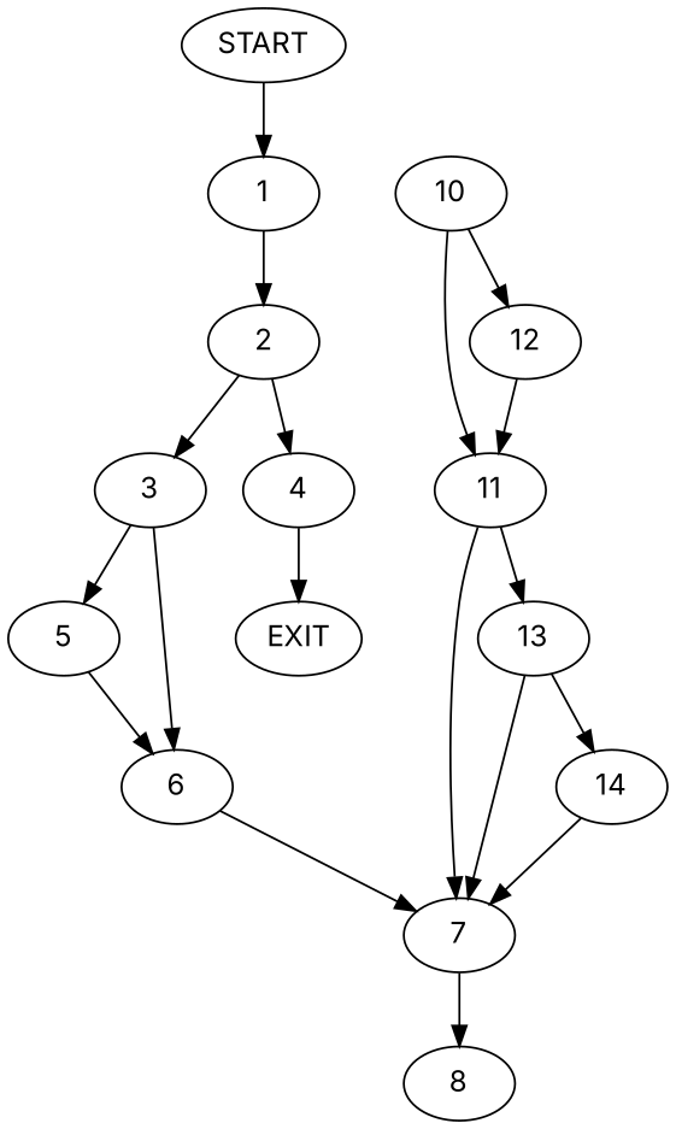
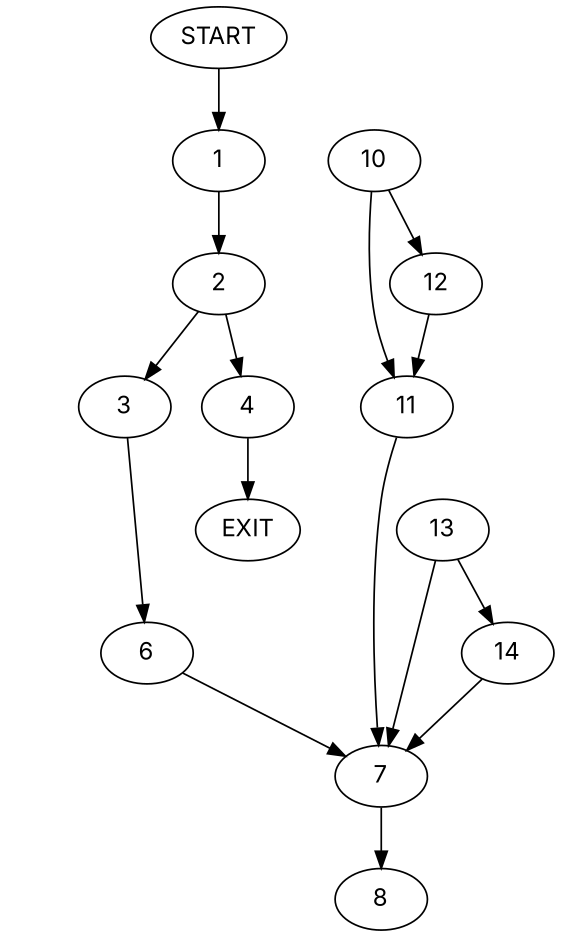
  digraph {
    fontname=Inter
    node [fontname=Inter]
    edge [fontname=Inter]
    n1 [label=START]
    1
    2
    3
    4
-   5
    6
    n8 [label=EXIT]
    7
    8
    10
    11
    12
    13
    14
    n1 -> 1
    1 -> 2
    2 -> 3
    2 -> 4
-   3 -> 5
    3 -> 6
    4 -> n8
-   5 -> 6
    6 -> 7
    7 -> 8
    10 -> 11
    10 -> 12
    11 -> 7
-   11 -> 13
    12 -> 11
    13 -> 7
    13 -> 14
    14 -> 7
  }
